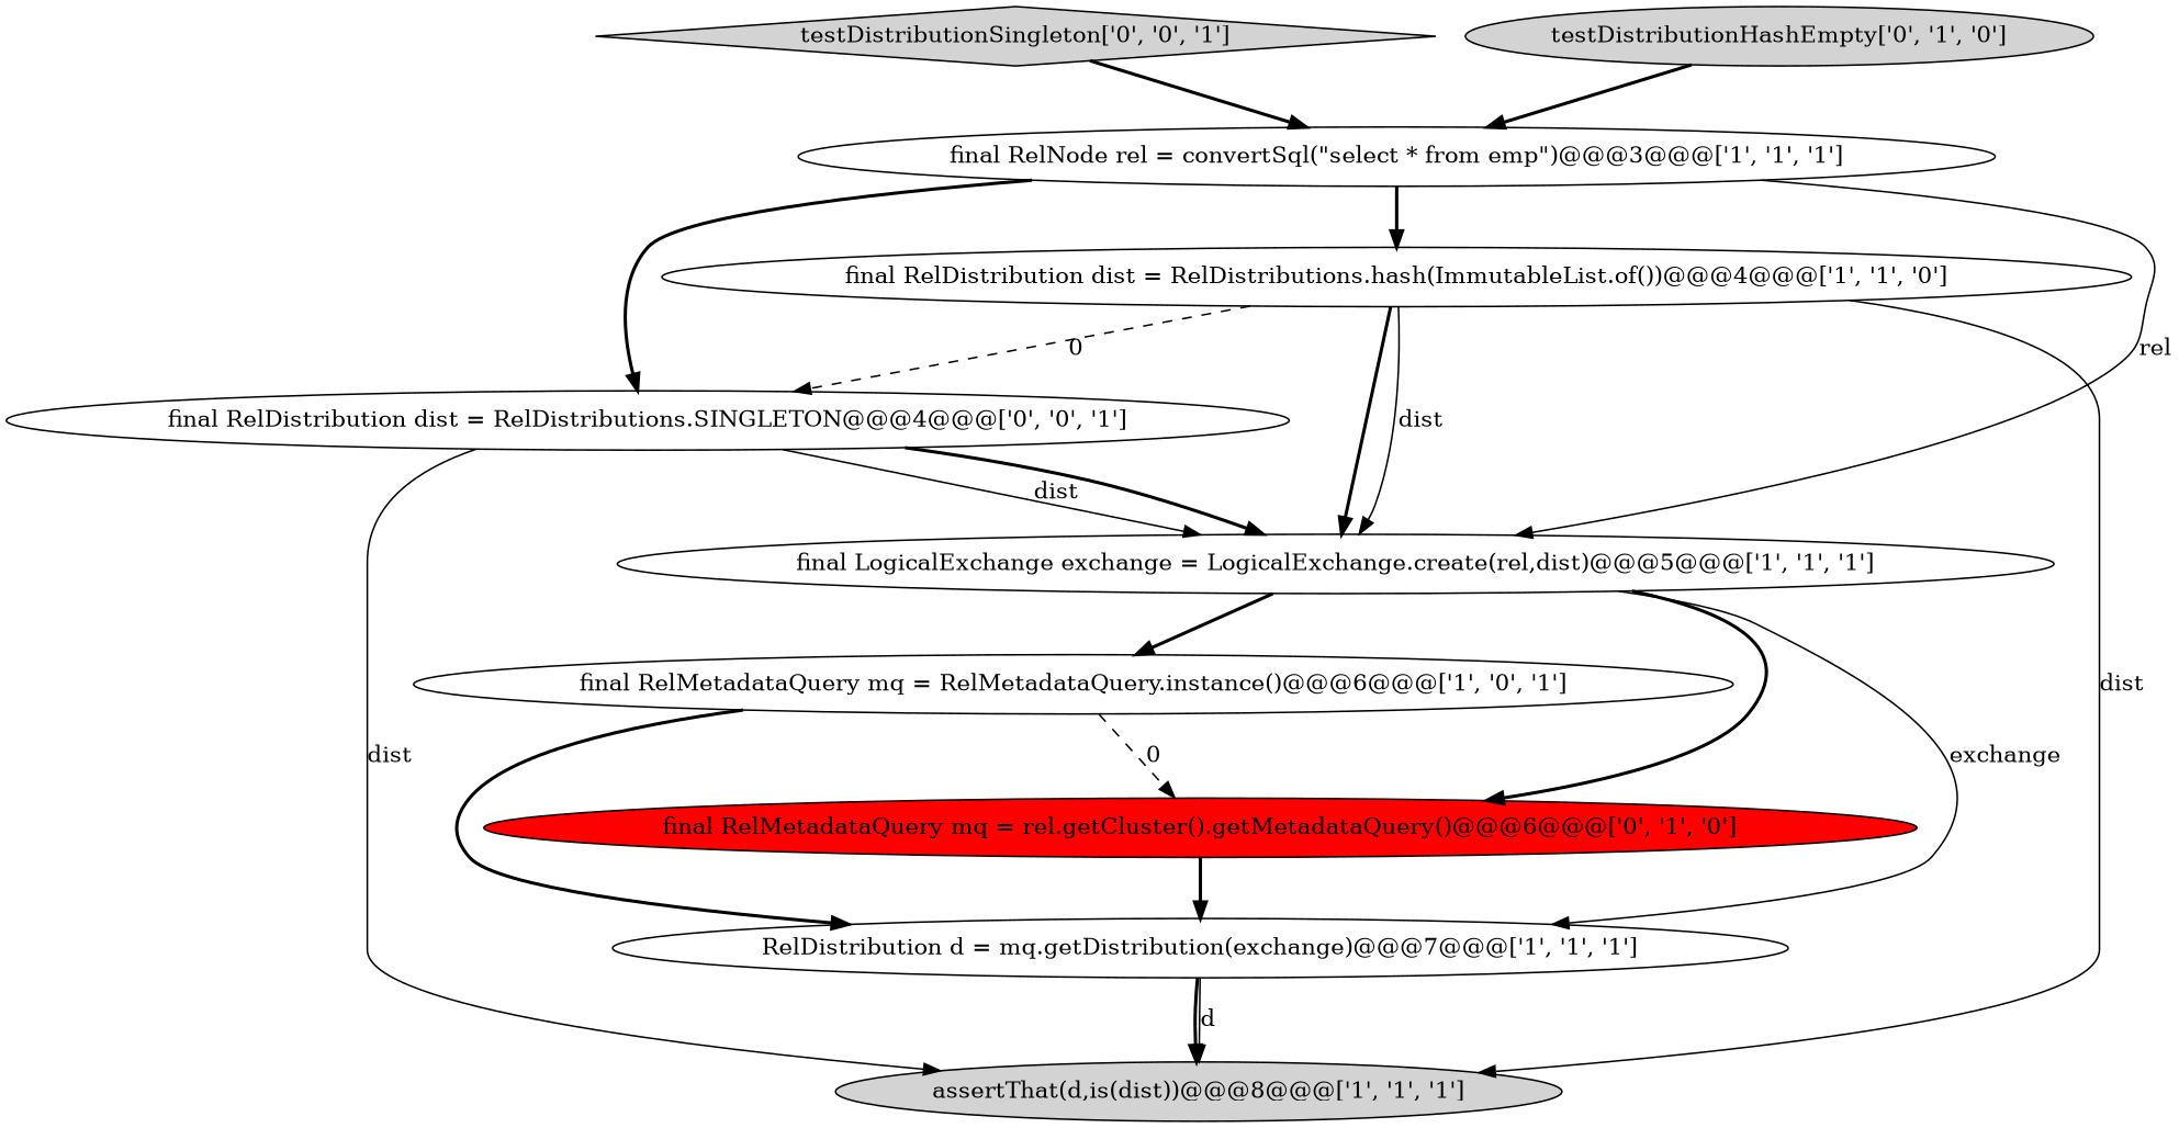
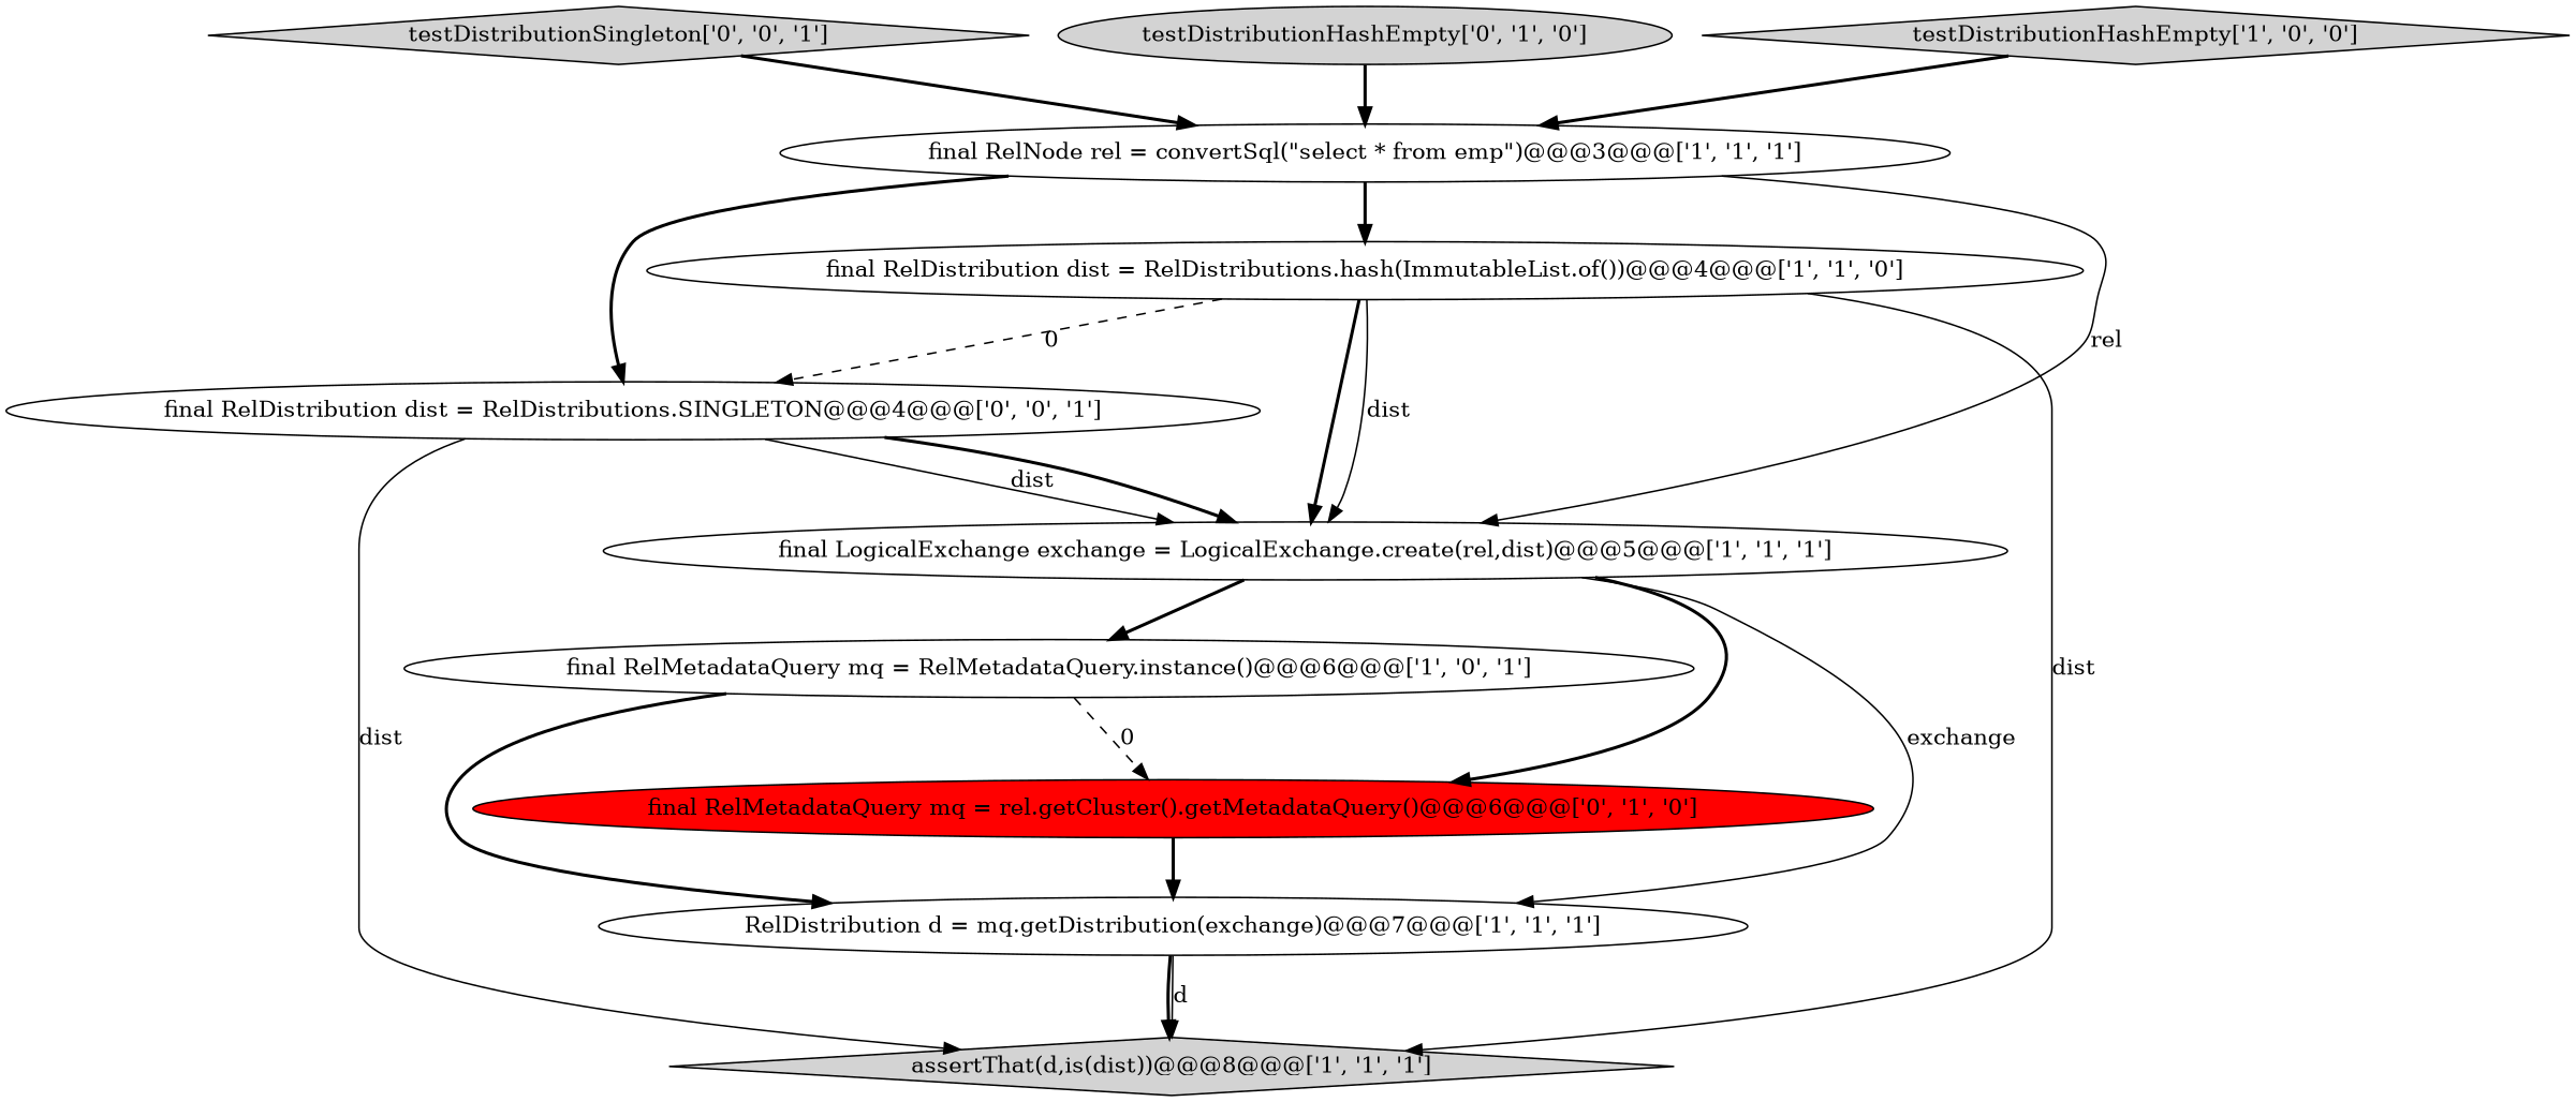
  digraph {
    node [fillcolor=white shape=ellipse style=filled]
    edge [style=bold]
    n1 [label="final RelNode rel = convertSql(\"select * from emp\")@@@3@@@['1', '1', '1']"]
    n2 [label="final RelDistribution dist = RelDistributions.SINGLETON@@@4@@@['0', '0', '1']"]
    n3 [label="final RelDistribution dist = RelDistributions.hash(ImmutableList.of())@@@4@@@['1', '1', '0']"]
    n4 [label="final LogicalExchange exchange = LogicalExchange.create(rel,dist)@@@5@@@['1', '1', '1']"]
-   n5 [fillcolor=lightgray label="assertThat(d,is(dist))@@@8@@@['1', '1', '1']"]
+   n5 [fillcolor=lightgray label="assertThat(d,is(dist))@@@8@@@['1', '1', '1']" shape=diamond]
    n6 [label="final RelMetadataQuery mq = RelMetadataQuery.instance()@@@6@@@['1', '0', '1']"]
    n7 [fillcolor=red label="final RelMetadataQuery mq = rel.getCluster().getMetadataQuery()@@@6@@@['0', '1', '0']"]
    n8 [label="RelDistribution d = mq.getDistribution(exchange)@@@7@@@['1', '1', '1']"]
    n9 [fillcolor=lightgray label="testDistributionSingleton['0', '0', '1']" shape=diamond]
    n10 [fillcolor=lightgray label="testDistributionHashEmpty['0', '1', '0']"]
+   n11 [fillcolor=lightgray label="testDistributionHashEmpty['1', '0', '0']" shape=diamond]
    n1 -> n2
    n1 -> n3
    n1 -> n4 [label=rel style=solid]
    n2 -> n4 [label=dist style=solid]
    n2 -> n4
    n2 -> n5 [label=dist style=solid]
    n3 -> n2 [label=0 style=dashed]
    n3 -> n4
    n3 -> n4 [label=dist style=solid]
    n3 -> n5 [label=dist style=solid]
    n4 -> n6
    n4 -> n7
    n4 -> n8 [label=exchange style=solid]
    n6 -> n7 [label=0 style=dashed]
    n6 -> n8
    n7 -> n8
    n8 -> n5 [label=d style=solid]
    n8 -> n5
    n9 -> n1
    n10 -> n1
+   n11 -> n1
  }
